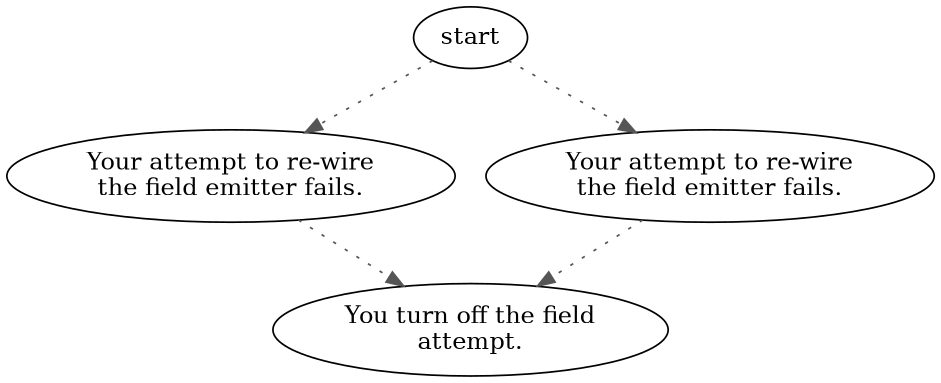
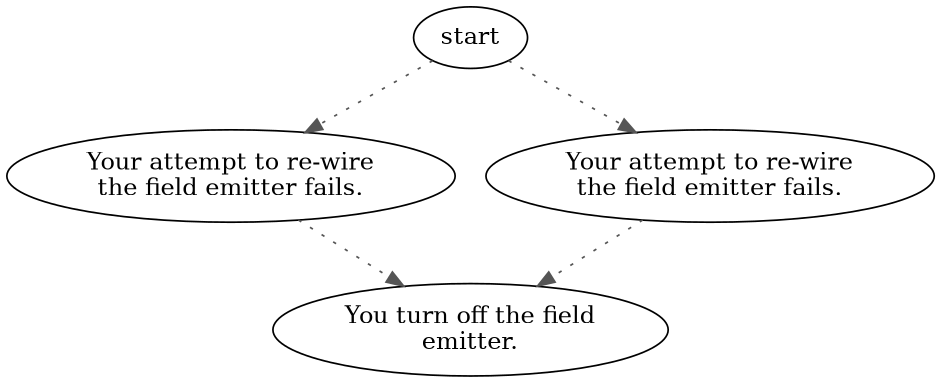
  digraph {
    node [color="#000000" fillcolor="#FFFFFF" style=filled]
    edge [color="#555555" style=dotted]
    start
    n2 [label="Your attempt to re-wire\nthe field emitter fails."]
    n3 [label="Your attempt to re-wire\nthe field emitter fails."]
-   n4 [label="You turn off the field\nattempt."]
+   n4 [label="You turn off the field\nemitter."]
    start -> n2
    start -> n3
    n2 -> n4
    n3 -> n4
  }
